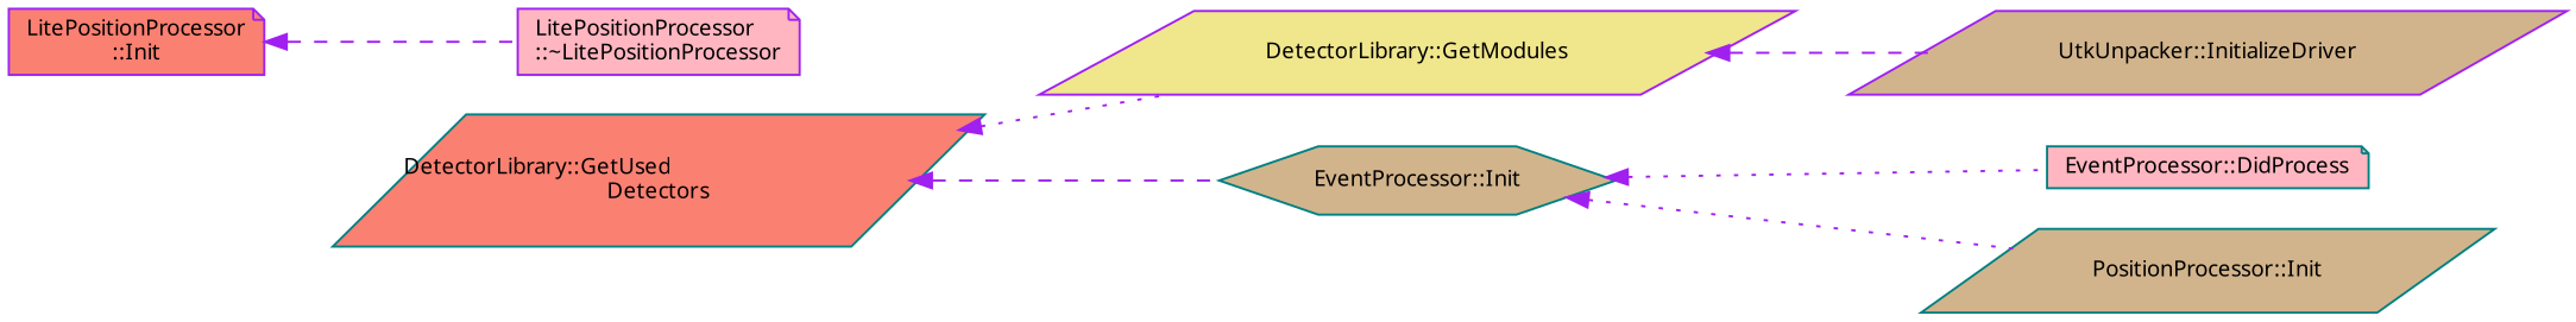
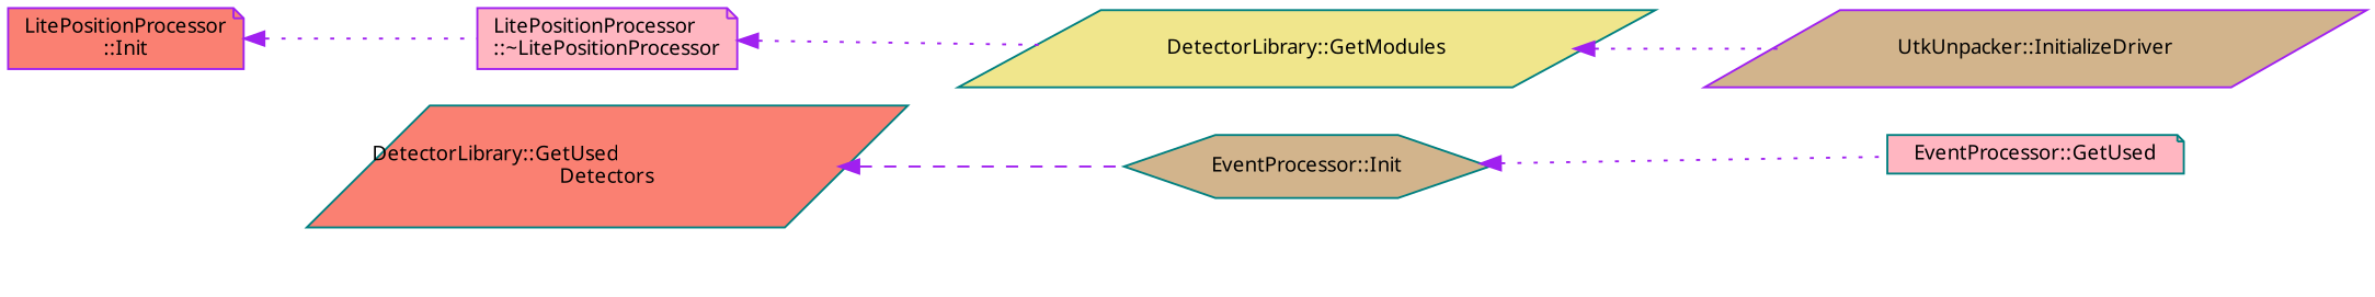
  digraph {
    fontname="Noto Sans"
    rankdir=LR
    node [color=teal fillcolor=tan fontname="Noto Sans" fontsize=10 shape=parallelogram style=filled]
    edge [color=purple dir=back fontname="Noto Sans" fontsize=10 labelfontname=Helvetica labelfontsize=10 style=dotted]
    n1 [fillcolor=salmon fontcolor=black height=0.2 label="DetectorLibrary::GetUsed\lDetectors" width=0.4]
-   n2 [color=purple fillcolor=khaki height=0.2 label="DetectorLibrary::GetModules" width=0.4]
+   n2 [fillcolor=khaki height=0.2 label="DetectorLibrary::GetModules" width=0.4]
    n3 [height=0.2 label="EventProcessor::Init" shape=hexagon width=0.4]
    n4 [color=purple height=0.2 label="UtkUnpacker::InitializeDriver" width=0.4]
-   n5 [fillcolor=lightpink height=0.2 label="EventProcessor::DidProcess" shape=note width=0.4]
-   n6 [height=0.2 label="PositionProcessor::Init" width=0.4]
+   n5 [fillcolor=lightpink height=0.2 label="EventProcessor::GetUsed" shape=note width=0.4]
    n7 [color=purple fillcolor=salmon height=0.2 label="LitePositionProcessor\l::Init" shape=note width=0.4]
    n8 [color=purple fillcolor=lightpink height=0.2 label="LitePositionProcessor\l::~LitePositionProcessor" shape=note width=0.4]
-   n1 -> n2
+   n8 -> n2
    n1 -> n3 [style=dashed]
-   n2 -> n4 [style=dashed]
+   n2 -> n4
    n3 -> n5
-   n3 -> n6
-   n7 -> n8 [style=dashed]
+   n7 -> n8
  }
